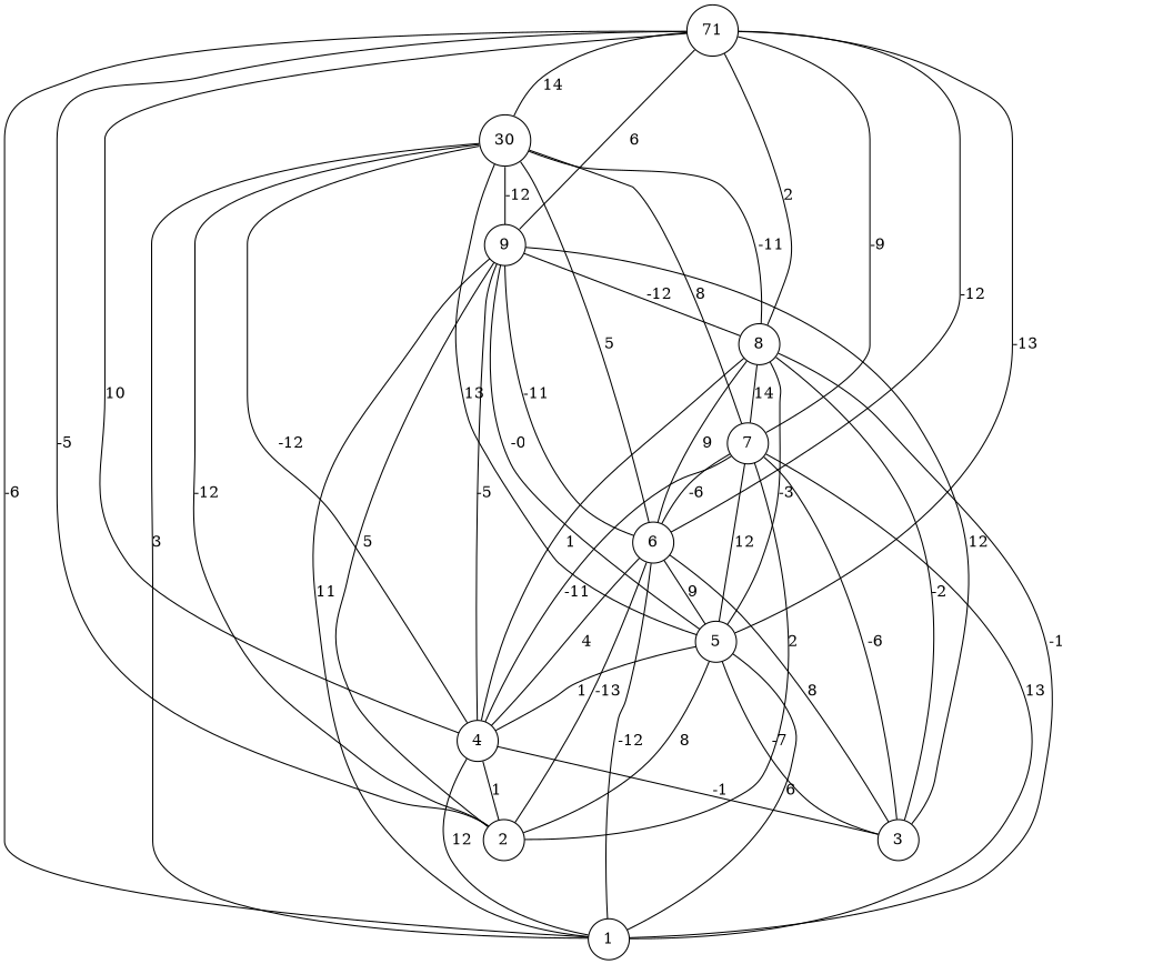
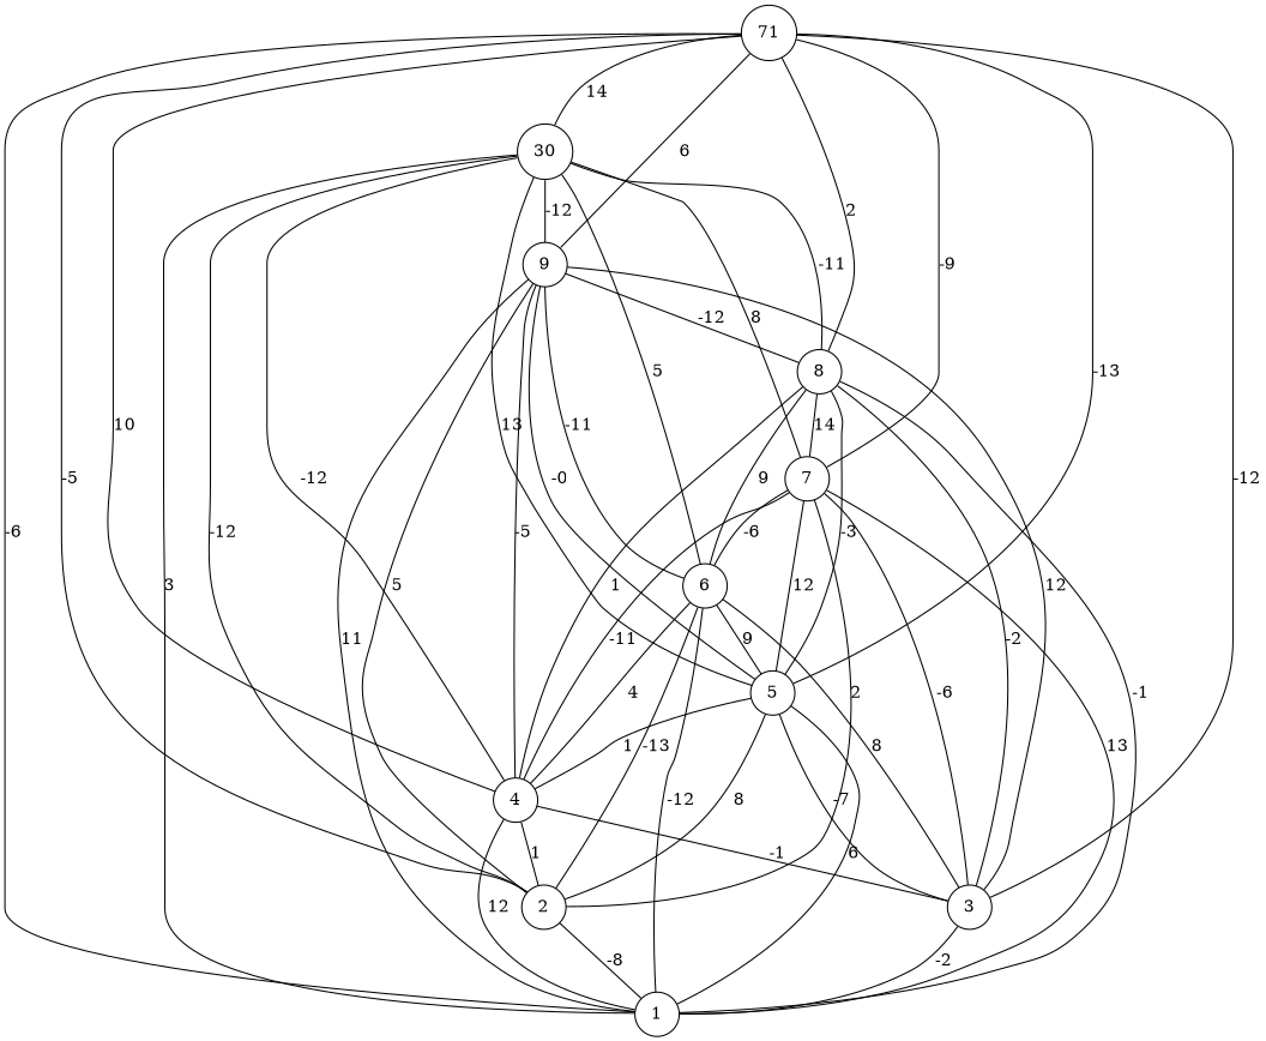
  graph {
    fontname="Helvetica,Arial,sans-serif"
    node [shape=circle]
    n1 [label=71]
    1
    2
    4
    5
    6
    7
    8
    9
    n10 [label=30]
    3
    n1 -- 1 [label=-6]
    n1 -- 2 [label=-5]
    n1 -- 4 [label=10]
    n1 -- 5 [label=-13]
-   n1 -- 6 [label=-12]
+   n1 -- 3 [label=-12]
    n1 -- 7 [label=-9]
    n1 -- 8 [label=2]
    n1 -- 9 [label=6]
    n1 -- n10 [label=14]
+   2 -- 1 [label=-8]
    4 -- 1 [label=12]
    4 -- 2 [label=1]
    4 -- 3 [label=-1]
    5 -- 1 [label=6]
    5 -- 2 [label=8]
    5 -- 4 [label=1]
    5 -- 3 [label=-7]
    6 -- 1 [label=-12]
    6 -- 2 [label=-13]
    6 -- 4 [label=4]
    6 -- 5 [label=9]
    6 -- 3 [label=8]
    7 -- 1 [label=13]
    7 -- 2 [label=2]
    7 -- 4 [label=-11]
    7 -- 5 [label=12]
    7 -- 6 [label=-6]
    7 -- 3 [label=-6]
    8 -- 1 [label=-1]
    8 -- 4 [label=1]
    8 -- 5 [label=-3]
    8 -- 6 [label=9]
    8 -- 7 [label=14]
    8 -- 3 [label=-2]
    9 -- 1 [label=11]
    9 -- 2 [label=5]
    9 -- 4 [label=-5]
    9 -- 5 [label=-0]
    9 -- 6 [label=-11]
    9 -- 8 [label=-12]
    9 -- 3 [label=12]
    n10 -- 1 [label=3]
    n10 -- 2 [label=-12]
    n10 -- 4 [label=-12]
    n10 -- 5 [label=13]
    n10 -- 6 [label=5]
    n10 -- 7 [label=8]
    n10 -- 8 [label=-11]
    n10 -- 9 [label=-12]
+   3 -- 1 [label=-2]
  }
